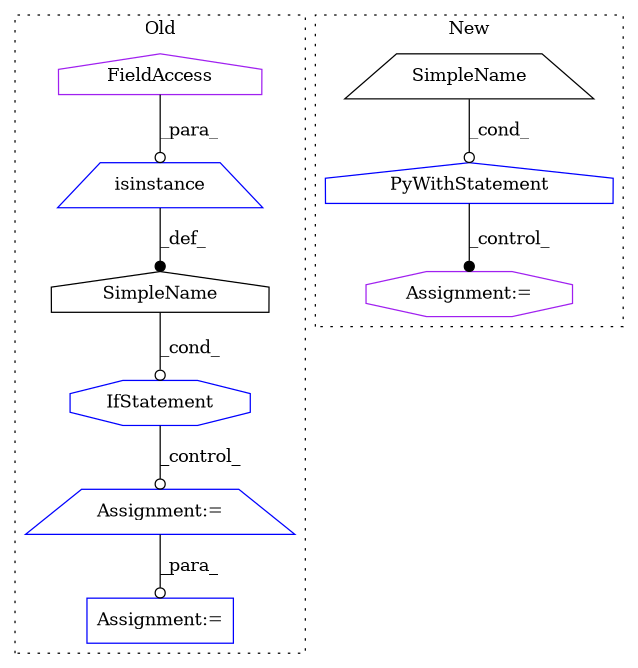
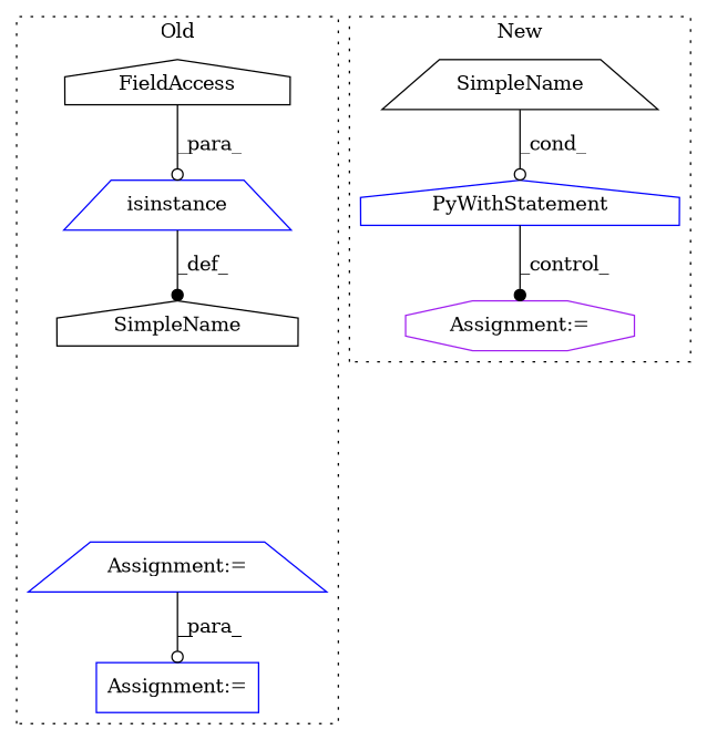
  digraph {
    node [a=7 color=blue l=1 shape=trapezium]
    edge [arrowhead=odot]
    n1 [a=32 l="11,1" label=isinstance s="991,1031"]
-   n2 [a=25 l="4,2" label=IfStatement s="987,1032" shape=octagon]
    n3 [label="Assignment:=" s=1059]
    n4 [a=42 color=black label=SimpleName shape=house l=""]
-   n5 [a=22 color=purple l=19 label=FieldAccess s=1012 shape=house]
+   n5 [a=22 color=black l=19 label=FieldAccess s=1012 shape=house]
    n6 [label="Assignment:=" s=1393 shape=box]
    n7 [a=104 l="10,2" label=PyWithStatement s="2862,2918" shape=house]
    n8 [color=purple label="Assignment:=" s=3305 shape=octagon]
    n9 [a=42 color=black label=SimpleName l=""]
    subgraph cluster_1 {
      label=Old
      style=dotted
      n1
-     n2
      n3
      n4
      n5
      n6
    }
    subgraph cluster_2 {
      label=New
      style=dotted
      n7
      n8
      n9
    }
    n1 -> n4 [arrowhead=dot label=_def_]
-   n2 -> n3 [label=_control_]
    n3 -> n6 [label=_para_]
-   n4 -> n2 [label=_cond_]
    n5 -> n1 [label=_para_]
    n7 -> n8 [arrowhead=dot label=_control_]
    n9 -> n7 [label=_cond_]
  }
